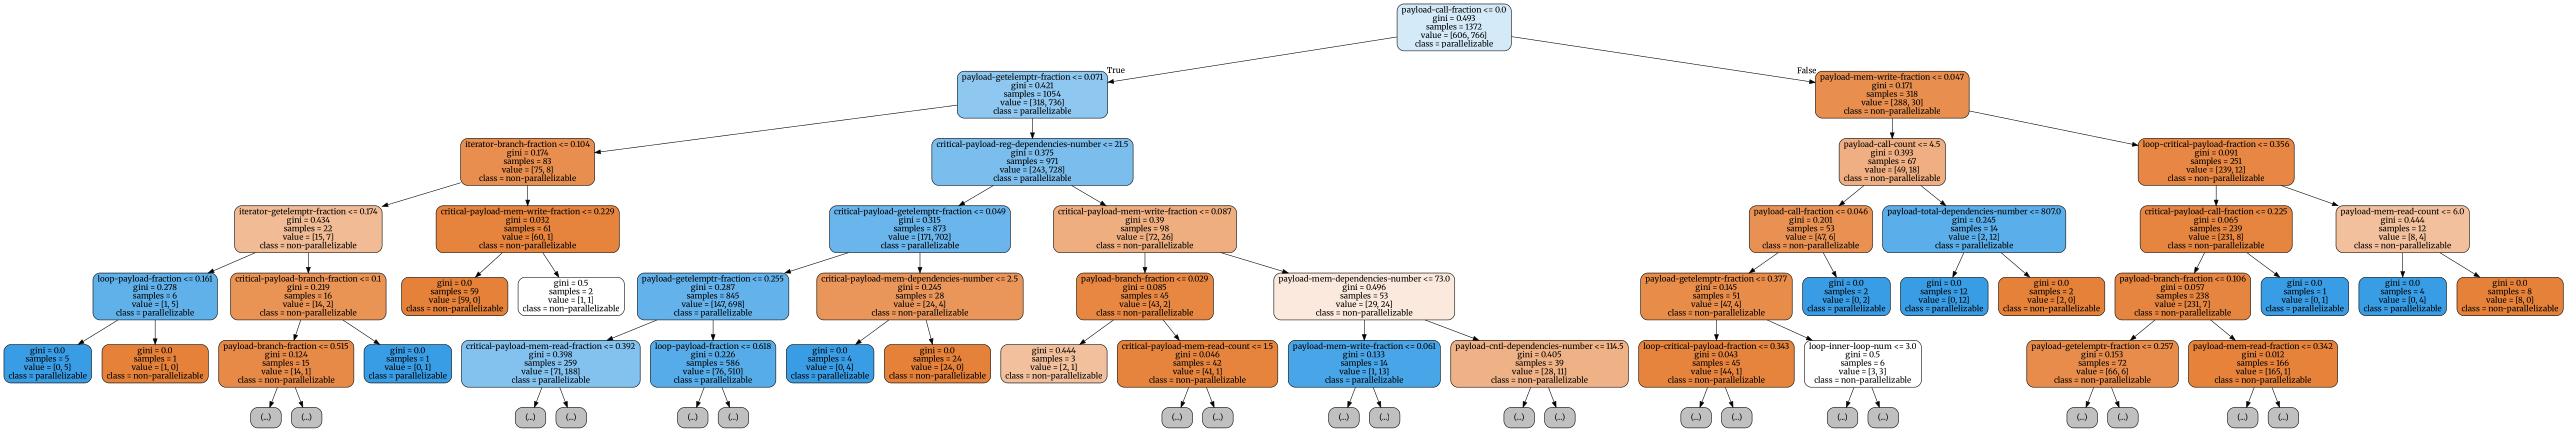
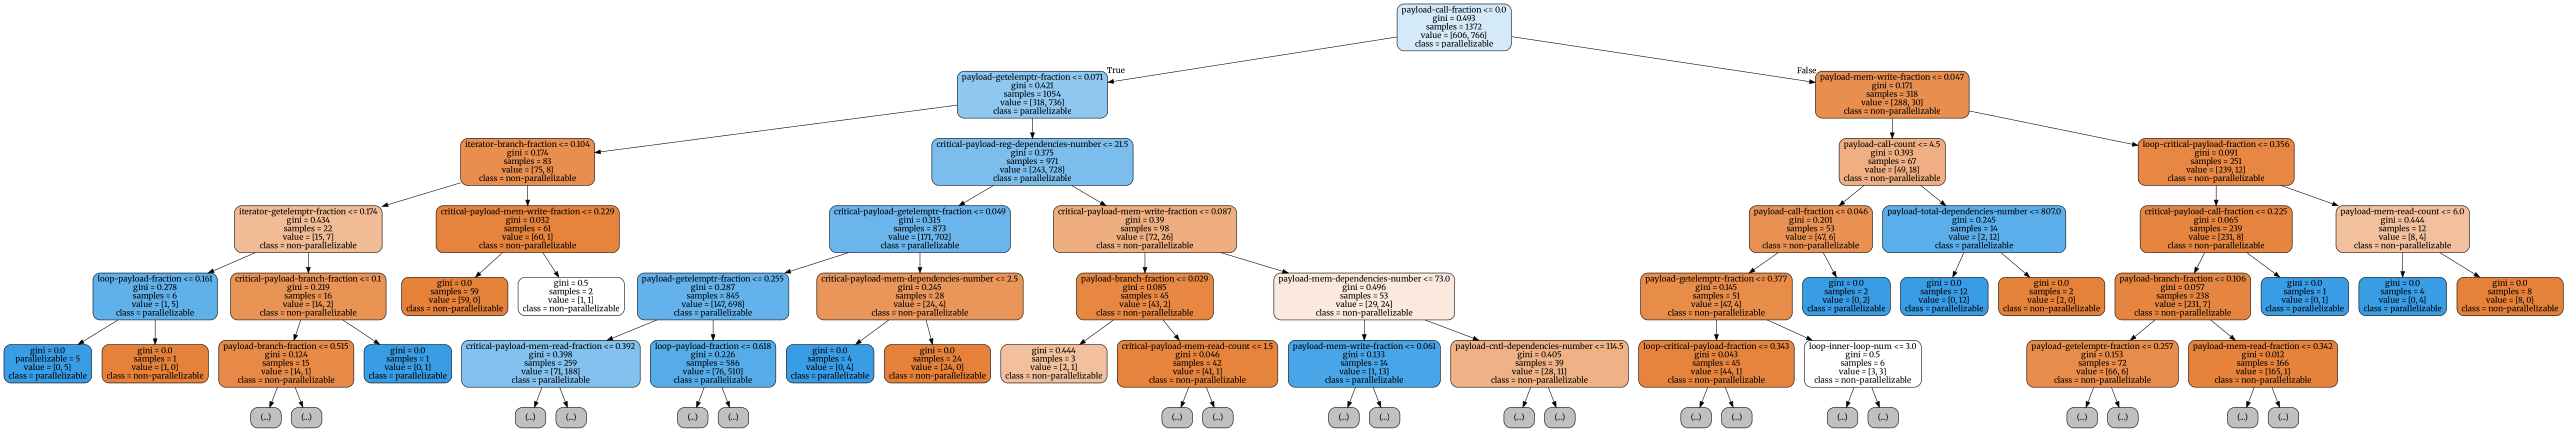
  digraph {
    fontname=Merriweather
    node [color=black fillcolor="#C0C0C0" fontname=Merriweather shape=box style="filled, rounded"]
    edge [fontname=Merriweather]
    n1 [fillcolor="#399de535" label="payload-call-fraction <= 0.0\ngini = 0.493\nsamples = 1372\nvalue = [606, 766]\nclass = parallelizable"]
    n2 [fillcolor="#399de591" label="payload-getelemptr-fraction <= 0.071\ngini = 0.421\nsamples = 1054\nvalue = [318, 736]\nclass = parallelizable"]
    n3 [fillcolor="#e58139e4" label="payload-mem-write-fraction <= 0.047\ngini = 0.171\nsamples = 318\nvalue = [288, 30]\nclass = non-parallelizable"]
    n4 [fillcolor="#e58139e4" label="iterator-branch-fraction <= 0.104\ngini = 0.174\nsamples = 83\nvalue = [75, 8]\nclass = non-parallelizable"]
    n5 [fillcolor="#399de5aa" label="critical-payload-reg-dependencies-number <= 21.5\ngini = 0.375\nsamples = 971\nvalue = [243, 728]\nclass = parallelizable"]
    n6 [fillcolor="#e5813988" label="iterator-getelemptr-fraction <= 0.174\ngini = 0.434\nsamples = 22\nvalue = [15, 7]\nclass = non-parallelizable"]
    n7 [fillcolor="#e58139fb" label="critical-payload-mem-write-fraction <= 0.229\ngini = 0.032\nsamples = 61\nvalue = [60, 1]\nclass = non-parallelizable"]
    n8 [fillcolor="#399de5cc" label="loop-payload-fraction <= 0.161\ngini = 0.278\nsamples = 6\nvalue = [1, 5]\nclass = parallelizable"]
    n9 [fillcolor="#e58139db" label="critical-payload-branch-fraction <= 0.1\ngini = 0.219\nsamples = 16\nvalue = [14, 2]\nclass = non-parallelizable"]
-   n10 [fillcolor="#399de5ff" label="gini = 0.0\nsamples = 5\nvalue = [0, 5]\nclass = parallelizable"]
+   n10 [fillcolor="#399de5ff" label="gini = 0.0\nparallelizable = 5\nvalue = [0, 5]\nclass = parallelizable"]
    n11 [fillcolor="#e58139ff" label="gini = 0.0\nsamples = 1\nvalue = [1, 0]\nclass = non-parallelizable"]
    n12 [fillcolor="#e58139ed" label="payload-branch-fraction <= 0.515\ngini = 0.124\nsamples = 15\nvalue = [14, 1]\nclass = non-parallelizable"]
    n13 [fillcolor="#399de5ff" label="gini = 0.0\nsamples = 1\nvalue = [0, 1]\nclass = parallelizable"]
    n14 [label="(...)"]
    n15 [label="(...)"]
    n16 [fillcolor="#e58139ff" label="gini = 0.0\nsamples = 59\nvalue = [59, 0]\nclass = non-parallelizable"]
    n17 [fillcolor="#e5813900" label="gini = 0.5\nsamples = 2\nvalue = [1, 1]\nclass = non-parallelizable"]
    n18 [fillcolor="#399de5c1" label="critical-payload-getelemptr-fraction <= 0.049\ngini = 0.315\nsamples = 873\nvalue = [171, 702]\nclass = parallelizable"]
    n19 [fillcolor="#e58139a3" label="critical-payload-mem-write-fraction <= 0.087\ngini = 0.39\nsamples = 98\nvalue = [72, 26]\nclass = non-parallelizable"]
    n20 [fillcolor="#399de5c9" label="payload-getelemptr-fraction <= 0.255\ngini = 0.287\nsamples = 845\nvalue = [147, 698]\nclass = parallelizable"]
    n21 [fillcolor="#e58139d4" label="critical-payload-mem-dependencies-number <= 2.5\ngini = 0.245\nsamples = 28\nvalue = [24, 4]\nclass = non-parallelizable"]
    n22 [fillcolor="#399de59f" label="critical-payload-mem-read-fraction <= 0.392\ngini = 0.398\nsamples = 259\nvalue = [71, 188]\nclass = parallelizable"]
    n23 [fillcolor="#399de5d9" label="loop-payload-fraction <= 0.618\ngini = 0.226\nsamples = 586\nvalue = [76, 510]\nclass = parallelizable"]
    n24 [label="(...)"]
    n25 [label="(...)"]
    n26 [label="(...)"]
    n27 [label="(...)"]
    n28 [fillcolor="#399de5ff" label="gini = 0.0\nsamples = 4\nvalue = [0, 4]\nclass = parallelizable"]
    n29 [fillcolor="#e58139ff" label="gini = 0.0\nsamples = 24\nvalue = [24, 0]\nclass = non-parallelizable"]
    n30 [fillcolor="#e58139f3" label="payload-branch-fraction <= 0.029\ngini = 0.085\nsamples = 45\nvalue = [43, 2]\nclass = non-parallelizable"]
    n31 [fillcolor="#e581392c" label="payload-mem-dependencies-number <= 73.0\ngini = 0.496\nsamples = 53\nvalue = [29, 24]\nclass = non-parallelizable"]
    n32 [fillcolor="#e581397f" label="gini = 0.444\nsamples = 3\nvalue = [2, 1]\nclass = non-parallelizable"]
    n33 [fillcolor="#e58139f9" label="critical-payload-mem-read-count <= 1.5\ngini = 0.046\nsamples = 42\nvalue = [41, 1]\nclass = non-parallelizable"]
    n34 [label="(...)"]
    n35 [label="(...)"]
    n36 [fillcolor="#399de5eb" label="payload-mem-write-fraction <= 0.061\ngini = 0.133\nsamples = 14\nvalue = [1, 13]\nclass = parallelizable"]
    n37 [fillcolor="#e581399b" label="payload-cntl-dependencies-number <= 114.5\ngini = 0.405\nsamples = 39\nvalue = [28, 11]\nclass = non-parallelizable"]
    n38 [label="(...)"]
    n39 [label="(...)"]
    n40 [label="(...)"]
    n41 [label="(...)"]
    n42 [fillcolor="#e58139a1" label="payload-call-count <= 4.5\ngini = 0.393\nsamples = 67\nvalue = [49, 18]\nclass = non-parallelizable"]
    n43 [fillcolor="#e58139f2" label="loop-critical-payload-fraction <= 0.356\ngini = 0.091\nsamples = 251\nvalue = [239, 12]\nclass = non-parallelizable"]
    n44 [fillcolor="#e58139de" label="payload-call-fraction <= 0.046\ngini = 0.201\nsamples = 53\nvalue = [47, 6]\nclass = non-parallelizable"]
    n45 [fillcolor="#399de5d4" label="payload-total-dependencies-number <= 807.0\ngini = 0.245\nsamples = 14\nvalue = [2, 12]\nclass = parallelizable"]
    n46 [fillcolor="#e58139e9" label="payload-getelemptr-fraction <= 0.377\ngini = 0.145\nsamples = 51\nvalue = [47, 4]\nclass = non-parallelizable"]
    n47 [fillcolor="#399de5ff" label="gini = 0.0\nsamples = 2\nvalue = [0, 2]\nclass = parallelizable"]
    n48 [fillcolor="#e58139f9" label="loop-critical-payload-fraction <= 0.343\ngini = 0.043\nsamples = 45\nvalue = [44, 1]\nclass = non-parallelizable"]
    n49 [fillcolor="#e5813900" label="loop-inner-loop-num <= 3.0\ngini = 0.5\nsamples = 6\nvalue = [3, 3]\nclass = non-parallelizable"]
    n50 [label="(...)"]
    n51 [label="(...)"]
    n52 [label="(...)"]
    n53 [label="(...)"]
    n54 [fillcolor="#399de5ff" label="gini = 0.0\nsamples = 12\nvalue = [0, 12]\nclass = parallelizable"]
    n55 [fillcolor="#e58139ff" label="gini = 0.0\nsamples = 2\nvalue = [2, 0]\nclass = non-parallelizable"]
    n56 [fillcolor="#e58139f6" label="critical-payload-call-fraction <= 0.225\ngini = 0.065\nsamples = 239\nvalue = [231, 8]\nclass = non-parallelizable"]
    n57 [fillcolor="#e581397f" label="payload-mem-read-count <= 6.0\ngini = 0.444\nsamples = 12\nvalue = [8, 4]\nclass = non-parallelizable"]
    n58 [fillcolor="#e58139f7" label="payload-branch-fraction <= 0.106\ngini = 0.057\nsamples = 238\nvalue = [231, 7]\nclass = non-parallelizable"]
    n59 [fillcolor="#399de5ff" label="gini = 0.0\nsamples = 1\nvalue = [0, 1]\nclass = parallelizable"]
    n60 [fillcolor="#e58139e8" label="payload-getelemptr-fraction <= 0.257\ngini = 0.153\nsamples = 72\nvalue = [66, 6]\nclass = non-parallelizable"]
    n61 [fillcolor="#e58139fd" label="payload-mem-read-fraction <= 0.342\ngini = 0.012\nsamples = 166\nvalue = [165, 1]\nclass = non-parallelizable"]
    n62 [label="(...)"]
    n63 [label="(...)"]
    n64 [label="(...)"]
    n65 [label="(...)"]
    n66 [fillcolor="#399de5ff" label="gini = 0.0\nsamples = 4\nvalue = [0, 4]\nclass = parallelizable"]
    n67 [fillcolor="#e58139ff" label="gini = 0.0\nsamples = 8\nvalue = [8, 0]\nclass = non-parallelizable"]
    n1 -> n2 [headlabel=True labelangle=45 labeldistance=2.5]
    n1 -> n3 [headlabel=False labelangle=-45 labeldistance=2.5]
    n2 -> n4
    n2 -> n5
    n3 -> n42
    n3 -> n43
    n4 -> n6
    n4 -> n7
    n5 -> n18
    n5 -> n19
    n6 -> n8
    n6 -> n9
    n7 -> n16
    n7 -> n17
    n8 -> n10
    n8 -> n11
    n9 -> n12
    n9 -> n13
    n12 -> n14
    n12 -> n15
    n18 -> n20
    n18 -> n21
    n19 -> n30
    n19 -> n31
    n20 -> n22
    n20 -> n23
    n21 -> n28
    n21 -> n29
    n22 -> n24
    n22 -> n25
    n23 -> n26
    n23 -> n27
    n30 -> n32
    n30 -> n33
    n31 -> n36
    n31 -> n37
    n33 -> n34
    n33 -> n35
    n36 -> n38
    n36 -> n39
    n37 -> n40
    n37 -> n41
    n42 -> n44
    n42 -> n45
    n43 -> n56
    n43 -> n57
    n44 -> n46
    n44 -> n47
    n45 -> n54
    n45 -> n55
    n46 -> n48
    n46 -> n49
    n48 -> n50
    n48 -> n51
    n49 -> n52
    n49 -> n53
    n56 -> n58
    n56 -> n59
    n57 -> n66
    n57 -> n67
    n58 -> n60
    n58 -> n61
    n60 -> n62
    n60 -> n63
    n61 -> n64
    n61 -> n65
  }
